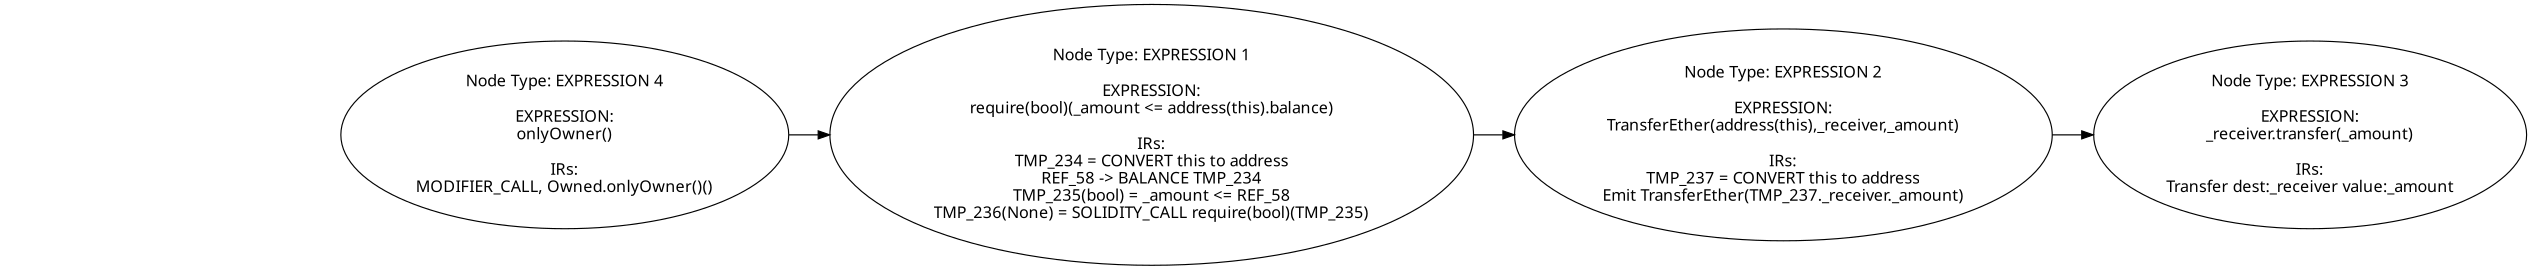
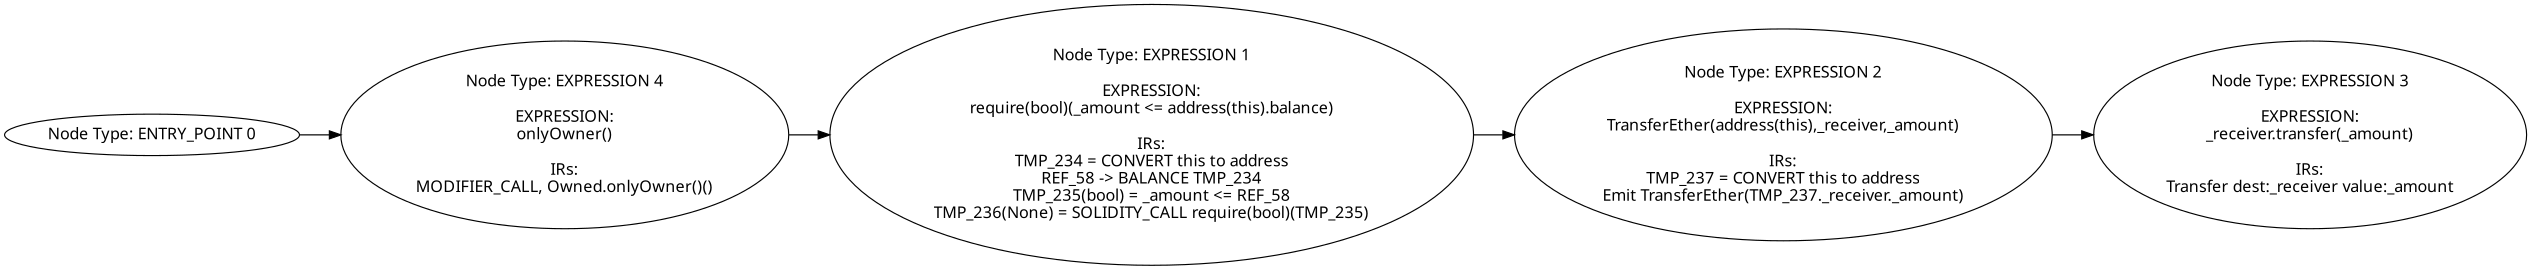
  digraph {
    rankdir=LR
    fontname="Noto Sans"
    node [fontname="Noto Sans"]
    edge [fontname="Noto Sans"]
+   n1 [label="Node Type: ENTRY_POINT 0\n"]
    n2 [label="Node Type: EXPRESSION 4\n\nEXPRESSION:\nonlyOwner()\n\nIRs:\nMODIFIER_CALL, Owned.onlyOwner()()"]
    n3 [label="Node Type: EXPRESSION 1\n\nEXPRESSION:\nrequire(bool)(_amount <= address(this).balance)\n\nIRs:\nTMP_234 = CONVERT this to address\nREF_58 -> BALANCE TMP_234\nTMP_235(bool) = _amount <= REF_58\nTMP_236(None) = SOLIDITY_CALL require(bool)(TMP_235)"]
    n4 [label="Node Type: EXPRESSION 2\n\nEXPRESSION:\nTransferEther(address(this),_receiver,_amount)\n\nIRs:\nTMP_237 = CONVERT this to address\nEmit TransferEther(TMP_237._receiver._amount)"]
    n5 [label="Node Type: EXPRESSION 3\n\nEXPRESSION:\n_receiver.transfer(_amount)\n\nIRs:\nTransfer dest:_receiver value:_amount"]
+   n1 -> n2
    n2 -> n3
    n3 -> n4
    n4 -> n5
  }
